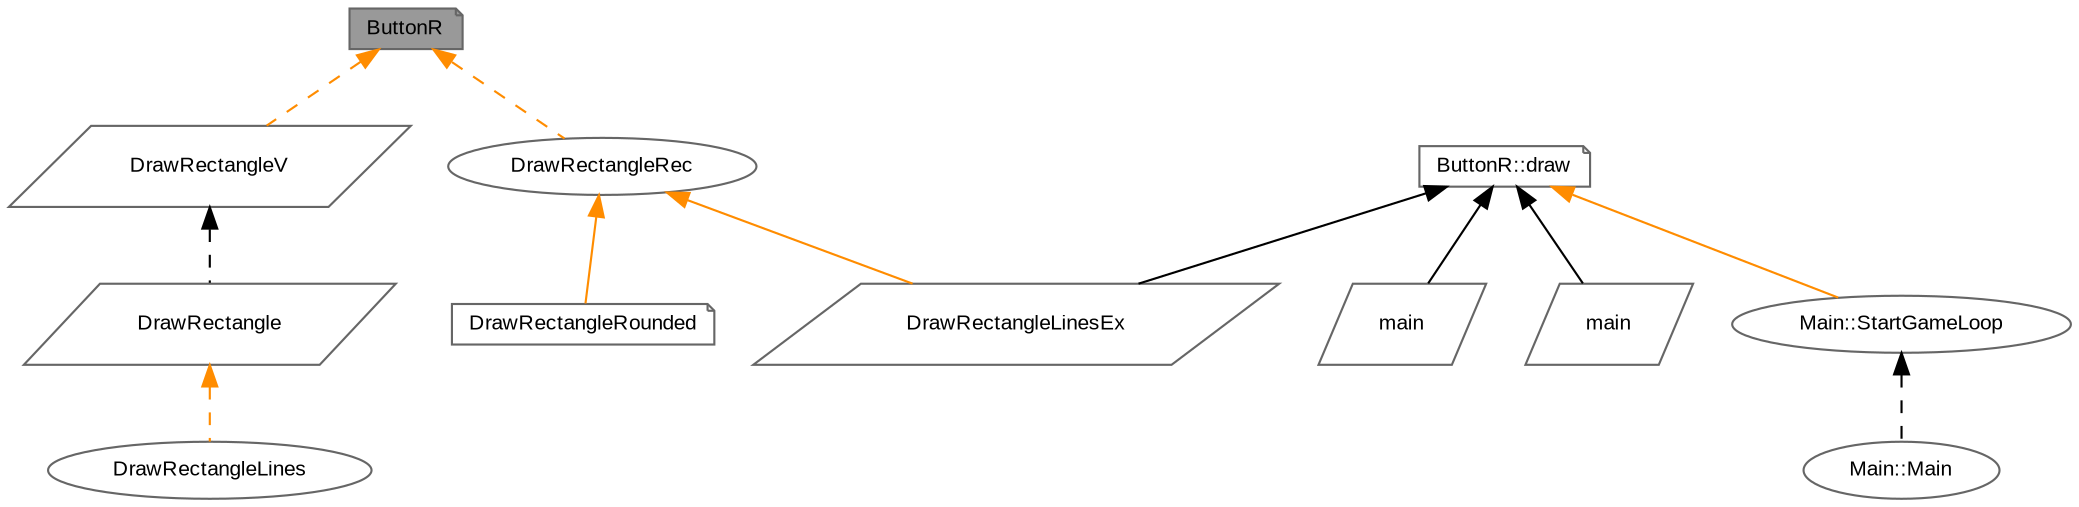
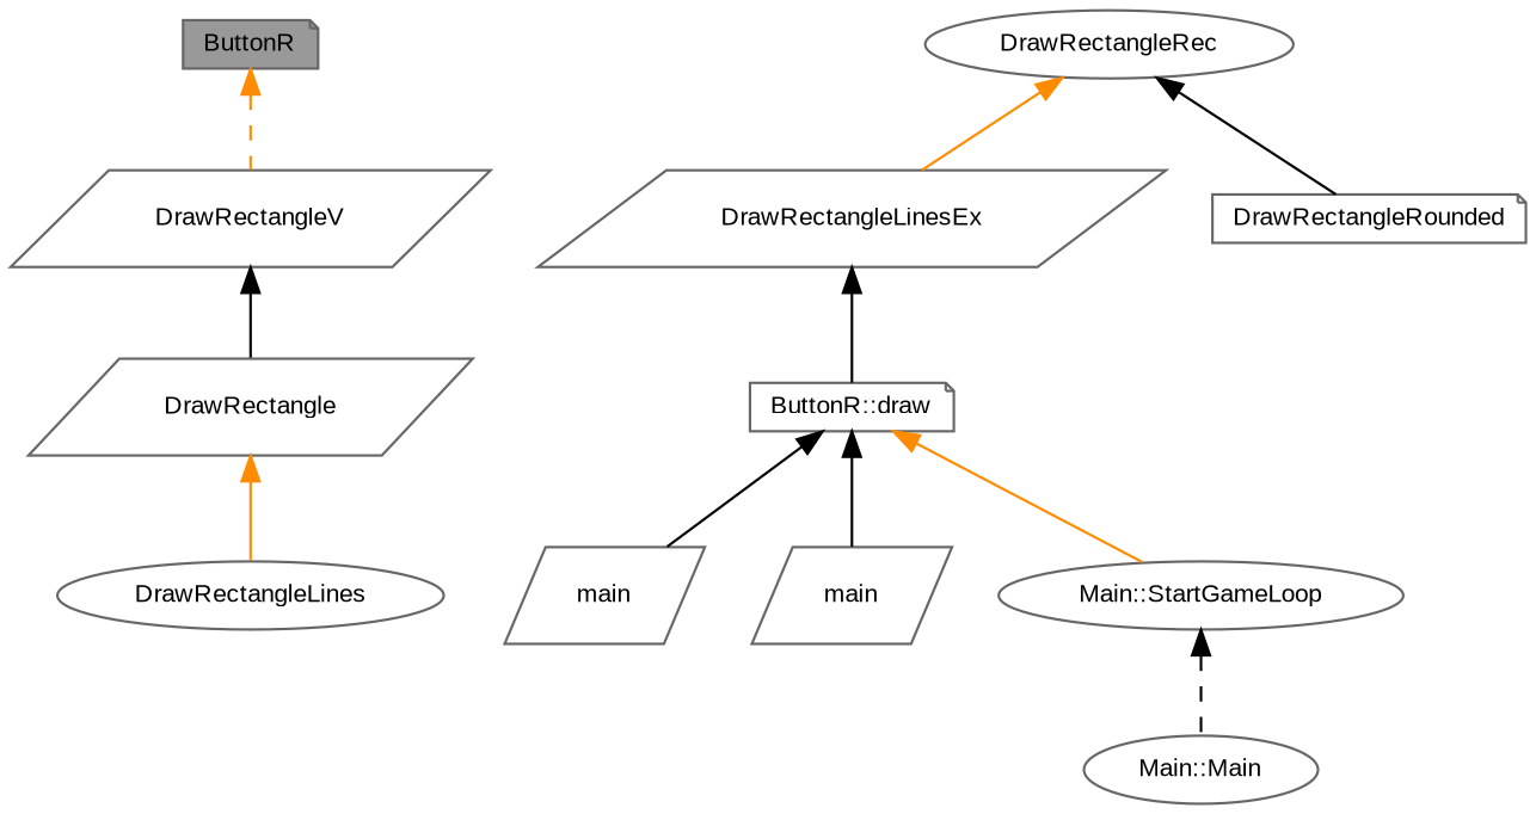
  digraph {
    fontname="Liberation Sans"
    rankdir=TB
    node [color=grey40 fillcolor=white fontname="Liberation Sans" fontsize=10 shape=parallelogram style=filled]
    edge [color=darkorange dir=back fontname="Liberation Sans" fontsize=10 labelfontname=Helvetica labelfontsize=10 style=solid]
    n1 [color=gray40 fillcolor=grey60 fontcolor=black height=0.2 label=ButtonR shape=note width=0.4]
    n2 [height=0.2 label=DrawRectangleRec shape=ellipse width=0.4]
    n3 [height=0.2 label=DrawRectangleV width=0.4]
    n4 [height=0.2 label=DrawRectangleLinesEx width=0.4]
    n5 [height=0.2 label=DrawRectangleRounded shape=note width=0.4]
    n6 [height=0.2 label=DrawRectangle width=0.4]
    n7 [height=0.2 label="ButtonR::draw" shape=note width=0.4]
    n8 [height=0.2 label=main width=0.4]
    n9 [height=0.2 label=main width=0.4]
    n10 [height=0.2 label="Main::StartGameLoop" shape=ellipse width=0.4]
    n11 [height=0.2 label="Main::Main" shape=ellipse width=0.4]
    n12 [height=0.2 label=DrawRectangleLines shape=ellipse width=0.4]
-   n1 -> n2 [style=dashed]
    n1 -> n3 [style=dashed]
    n2 -> n4
-   n2 -> n5
-   n3 -> n6 [color=black style=dashed]
-   n7 -> n4 [color=black]
-   n6 -> n12 [style=dashed]
+   n2 -> n5 [color=black]
+   n3 -> n6 [color=black]
+   n4 -> n7 [color=black]
+   n6 -> n12
    n7 -> n8 [color=black]
    n7 -> n9 [color=black]
    n7 -> n10
    n10 -> n11 [color=black style=dashed]
  }
